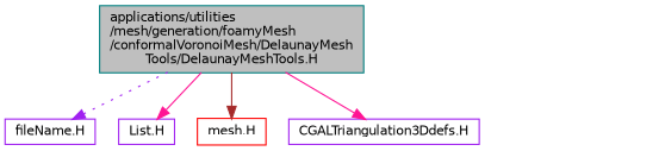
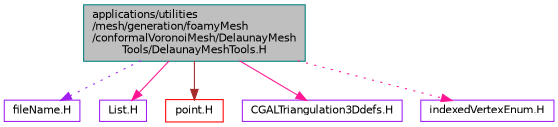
  digraph {
    node [color=purple fontname=Helvetica fontsize=10 shape=record]
    edge [color=deeppink fontname=Helvetica fontsize=10 labelfontname=Helvetica labelfontsize=10 style=solid]
    n1 [color=teal fillcolor=grey75 fontcolor=black height=0.2 label="applications/utilities\l/mesh/generation/foamyMesh\l/conformalVoronoiMesh/DelaunayMesh\lTools/DelaunayMeshTools.H" style=filled width=0.4]
    n2 [height=0.2 label="fileName.H" width=0.4]
    n3 [height=0.2 label="List.H" width=0.4]
-   n4 [color=red height=0.2 label="mesh.H" width=0.4]
+   n4 [color=red height=0.2 label="point.H" width=0.4]
    n5 [height=0.2 label="CGALTriangulation3Ddefs.H" width=0.4]
+   n6 [height=0.2 label="indexedVertexEnum.H" width=0.4]
    n1 -> n2 [color=purple style=dotted]
    n1 -> n3
    n1 -> n4 [color=brown]
    n1 -> n5
+   n1 -> n6 [style=dotted]
  }
